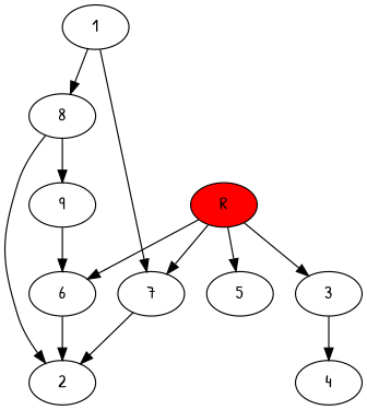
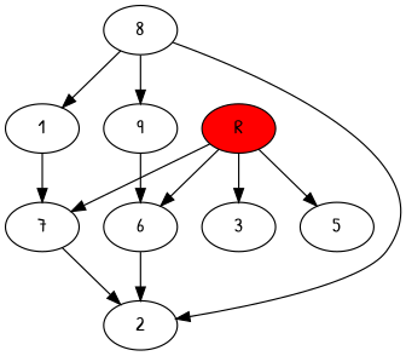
  digraph {
    fontname="Patrick Hand"
    node [fontname="Patrick Hand"]
    edge [fontname="Patrick Hand"]
    1
    7
    6
    2
    3
-   4
    8
    9
    R [fillcolor="#ff0000" style=filled]
    5
    1 -> 7
    7 -> 2
    6 -> 2
-   3 -> 4
-   1 -> 8
+   8 -> 1
    8 -> 2
    8 -> 9
    9 -> 6
    R -> 7
    R -> 6
    R -> 3
    R -> 5
  }
